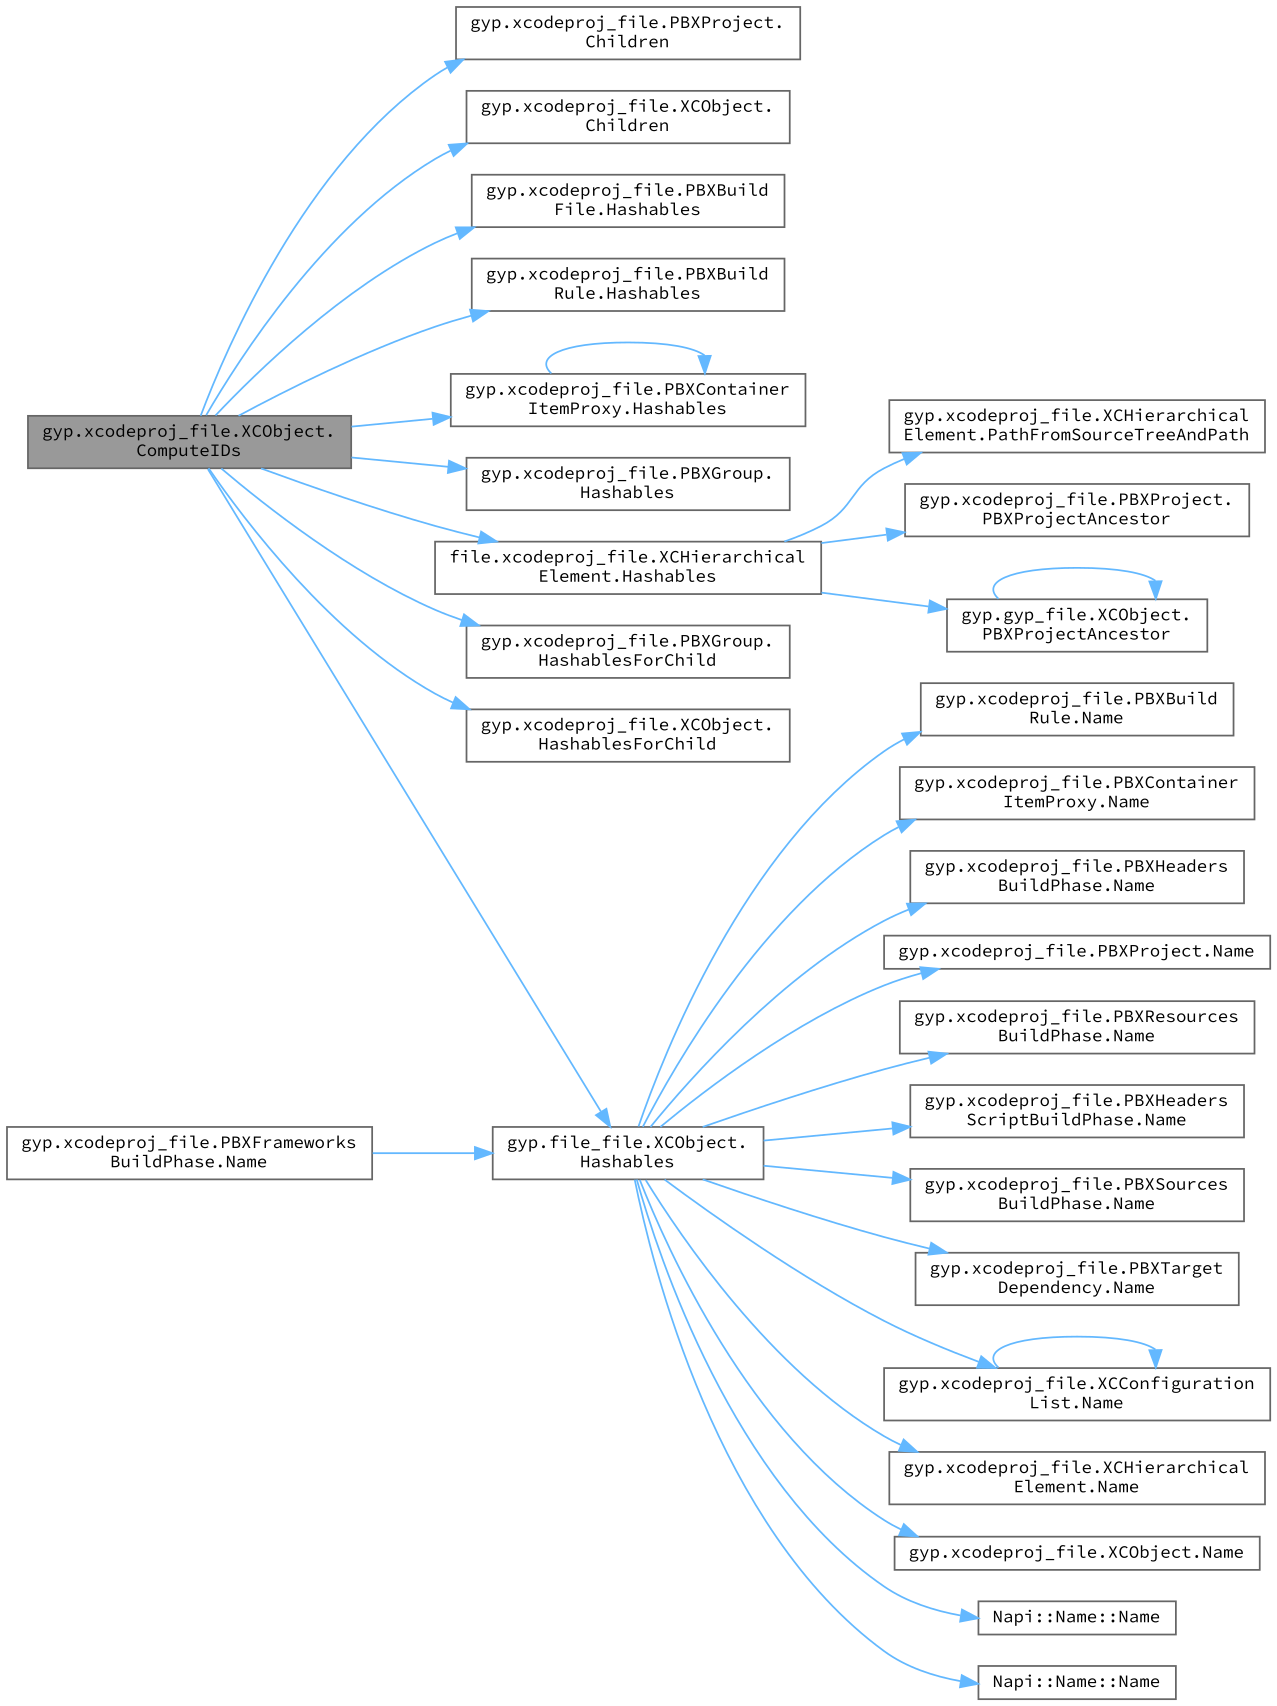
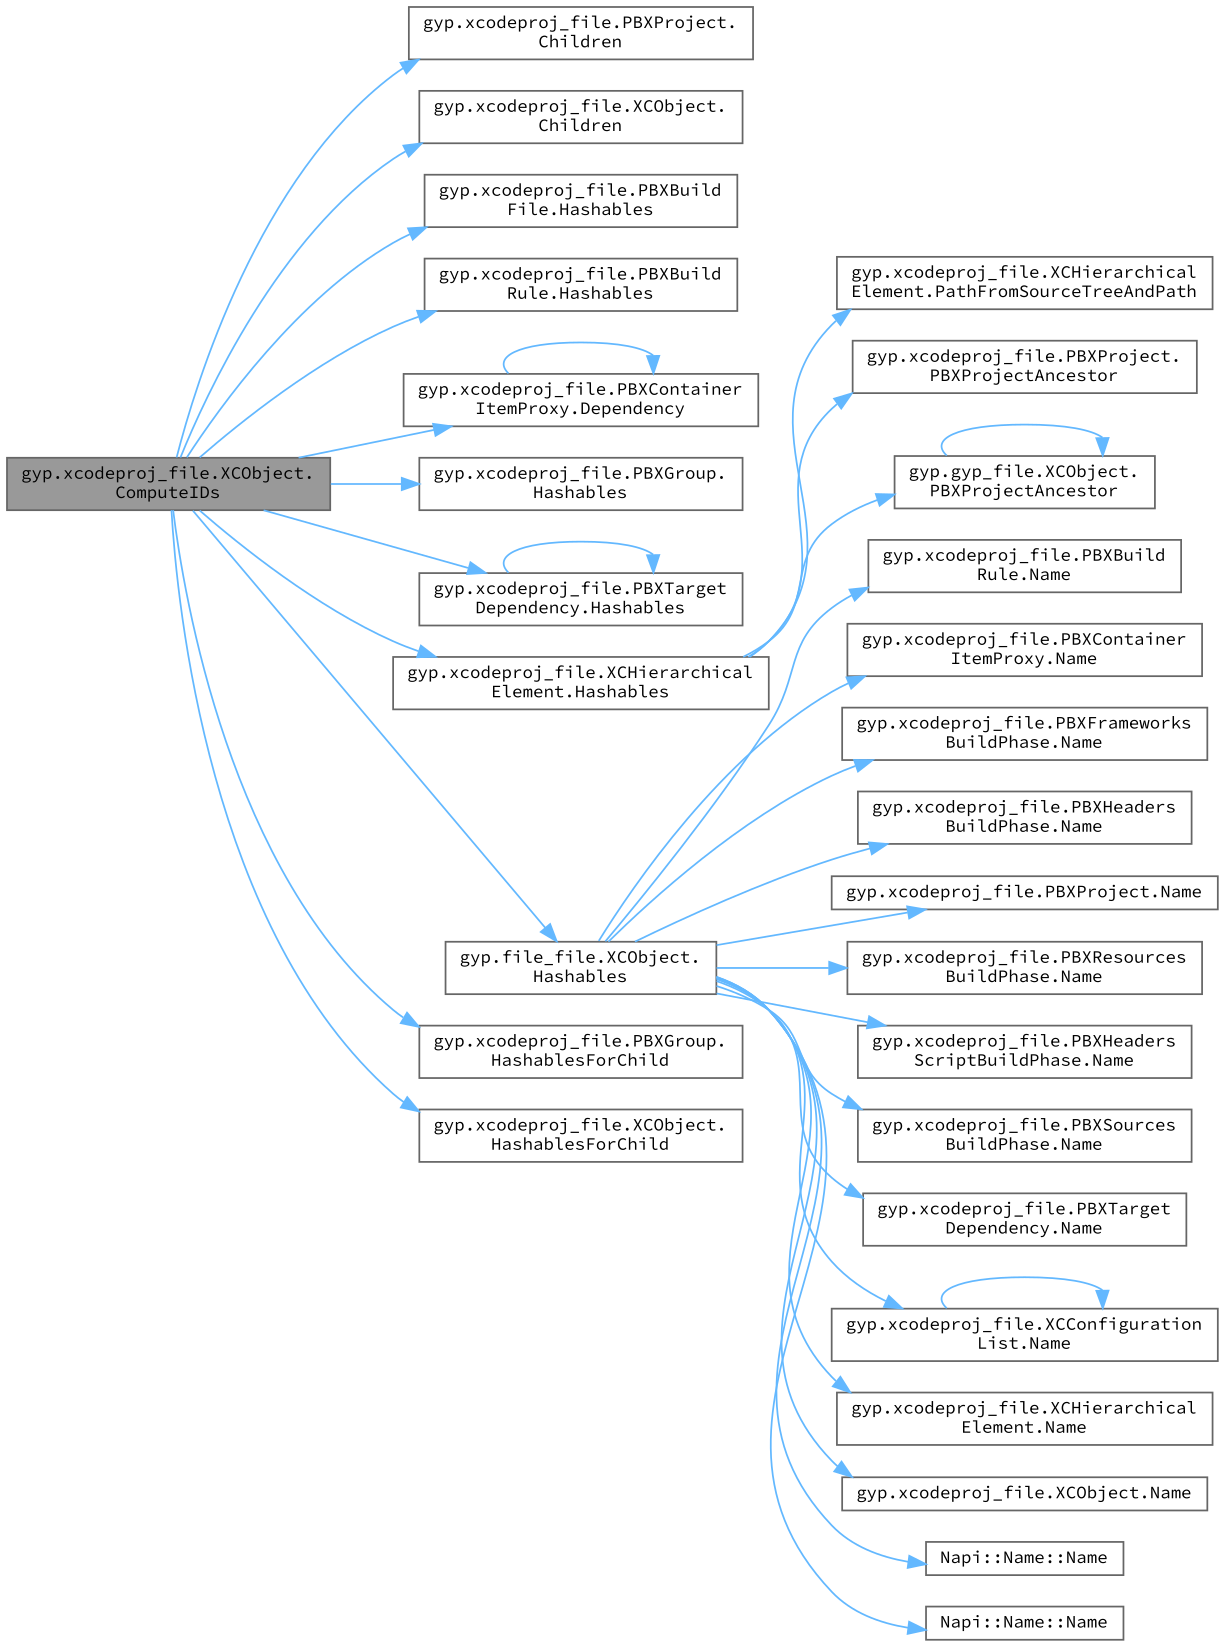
  digraph {
    fontname="Source Code Pro"
    rankdir=LR
    node [color=grey40 fillcolor=white fontname="Source Code Pro" fontsize=10 shape=box style=filled]
    edge [color=steelblue1 fontname="Source Code Pro" fontsize=10 labelfontname=Helvetica labelfontsize=10 style=solid]
    n1 [color=gray40 fillcolor=grey60 fontcolor=black height=0.2 label="gyp.xcodeproj_file.XCObject.\lComputeIDs" width=0.4]
    n2 [height=0.2 label="gyp.xcodeproj_file.PBXProject.\lChildren" width=0.4]
    n3 [height=0.2 label="gyp.xcodeproj_file.XCObject.\lChildren" width=0.4]
    n4 [height=0.2 label="gyp.xcodeproj_file.PBXBuild\lFile.Hashables" width=0.4]
    n5 [height=0.2 label="gyp.xcodeproj_file.PBXBuild\lRule.Hashables" width=0.4]
-   n6 [height=0.2 label="gyp.xcodeproj_file.PBXContainer\lItemProxy.Hashables" width=0.4]
+   n6 [height=0.2 label="gyp.xcodeproj_file.PBXContainer\lItemProxy.Dependency" width=0.4]
    n7 [height=0.2 label="gyp.xcodeproj_file.PBXGroup.\lHashables" width=0.4]
-   n9 [height=0.2 label="file.xcodeproj_file.XCHierarchical\lElement.Hashables" width=0.4]
+   n8 [height=0.2 label="gyp.xcodeproj_file.PBXTarget\lDependency.Hashables" width=0.4]
+   n9 [height=0.2 label="gyp.xcodeproj_file.XCHierarchical\lElement.Hashables" width=0.4]
    n10 [height=0.2 label="gyp.file_file.XCObject.\lHashables" width=0.4]
    n11 [height=0.2 label="gyp.xcodeproj_file.PBXGroup.\lHashablesForChild" width=0.4]
    n12 [height=0.2 label="gyp.xcodeproj_file.XCObject.\lHashablesForChild" width=0.4]
    n13 [height=0.2 label="gyp.xcodeproj_file.XCHierarchical\lElement.PathFromSourceTreeAndPath" width=0.4]
    n14 [height=0.2 label="gyp.xcodeproj_file.PBXProject.\lPBXProjectAncestor" width=0.4]
    n15 [height=0.2 label="gyp.gyp_file.XCObject.\lPBXProjectAncestor" width=0.4]
    n16 [height=0.2 label="gyp.xcodeproj_file.PBXBuild\lRule.Name" width=0.4]
    n17 [height=0.2 label="gyp.xcodeproj_file.PBXContainer\lItemProxy.Name" width=0.4]
    n18 [height=0.2 label="gyp.xcodeproj_file.PBXFrameworks\lBuildPhase.Name" width=0.4]
    n19 [height=0.2 label="gyp.xcodeproj_file.PBXHeaders\lBuildPhase.Name" width=0.4]
    n20 [height=0.2 label="gyp.xcodeproj_file.PBXProject.Name" width=0.4]
    n21 [height=0.2 label="gyp.xcodeproj_file.PBXResources\lBuildPhase.Name" width=0.4]
    n22 [height=0.2 label="gyp.xcodeproj_file.PBXHeaders\lScriptBuildPhase.Name" width=0.4]
    n23 [height=0.2 label="gyp.xcodeproj_file.PBXSources\lBuildPhase.Name" width=0.4]
    n24 [height=0.2 label="gyp.xcodeproj_file.PBXTarget\lDependency.Name" width=0.4]
    n25 [height=0.2 label="gyp.xcodeproj_file.XCConfiguration\lList.Name" width=0.4]
    n26 [height=0.2 label="gyp.xcodeproj_file.XCHierarchical\lElement.Name" width=0.4]
    n27 [height=0.2 label="gyp.xcodeproj_file.XCObject.Name" width=0.4]
    n28 [height=0.2 label="Napi::Name::Name" width=0.4]
    n29 [height=0.2 label="Napi::Name::Name" width=0.4]
    n1 -> n2
    n1 -> n3
    n1 -> n4
    n1 -> n5
    n1 -> n6
    n1 -> n7
+   n1 -> n8
    n1 -> n9
    n1 -> n10
    n1 -> n11
    n1 -> n12
    n6 -> n6
+   n8 -> n8
    n9 -> n13
    n9 -> n14
    n9 -> n15
    n10 -> n16
    n10 -> n17
-   n18 -> n10
+   n10 -> n18
    n10 -> n19
    n10 -> n20
    n10 -> n21
    n10 -> n22
    n10 -> n23
    n10 -> n24
    n10 -> n25
    n10 -> n26
    n10 -> n27
    n10 -> n28
    n10 -> n29
    n15 -> n15
    n25 -> n25
  }
